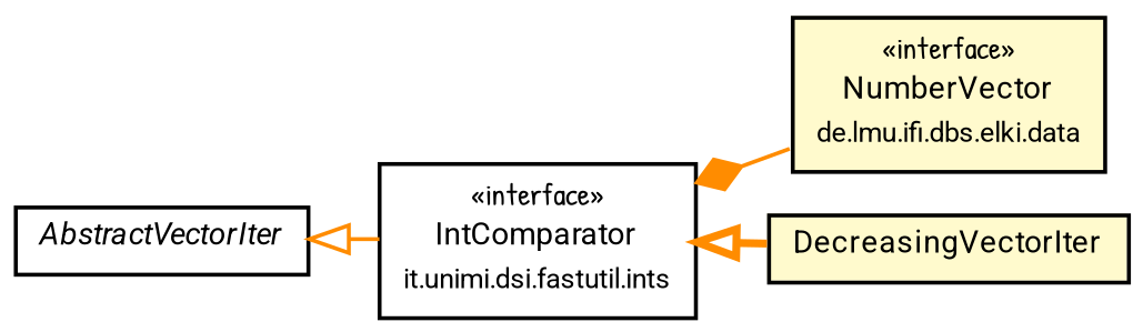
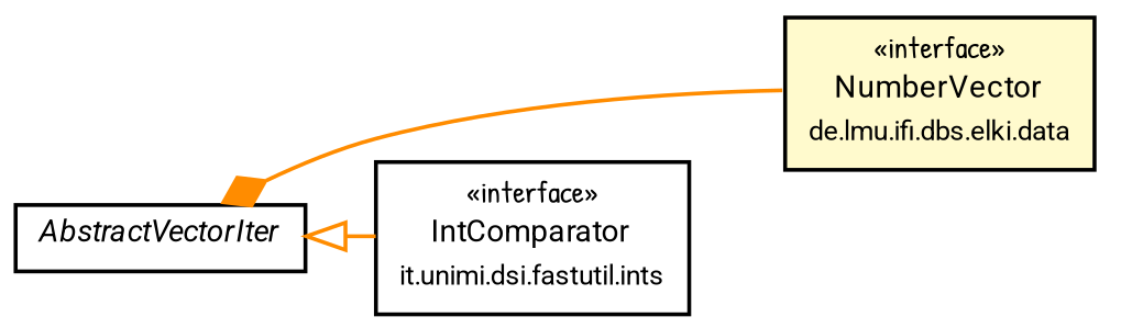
  digraph {
    fontname="Patrick Hand"
    nodesep=0.15
    rankdir=LR
    ranksep=0.25
    node [fontcolor=black fontname="Patrick Hand" fontsize=8 margin=0 shape=plaintext]
    edge [arrowtail=empty color=darkorange dir=back fontname="Patrick Hand" fontsize=7 labelfontname=Roboto labelfontsize=7 style=solid]
-   n1 [height=0 label=<<table title="de.lmu.ifi.dbs.elki.evaluation.scores.adapter.DecreasingVectorIter" border="0" cellborder="1" cellspacing="0" cellpadding="2" bgcolor="lemonChiffon" href="DecreasingVectorIter.html" target="_parent"> 		<tr><td><table border="0" cellspacing="0" cellpadding="1"> 		<tr><td align="center" balign="center"> <font face="Roboto">DecreasingVectorIter</font> </td></tr> 		</table></td></tr> 		</table>> width=0]
    n2 [height=0 label=<<table title="de.lmu.ifi.dbs.elki.data.NumberVector" border="0" cellborder="1" cellspacing="0" cellpadding="2" bgcolor="LemonChiffon" href="../../../data/NumberVector.html" target="_parent"> 		<tr><td><table border="0" cellspacing="0" cellpadding="1"> 		<tr><td align="center" balign="center"> &#171;interface&#187; </td></tr> 		<tr><td align="center" balign="center"> <font face="Roboto">NumberVector</font> </td></tr> 		<tr><td align="center" balign="center"> <font face="Roboto" point-size="7.0">de.lmu.ifi.dbs.elki.data</font> </td></tr> 		</table></td></tr> 		</table>> width=0]
    n3 [height=0 label=<<table title="de.lmu.ifi.dbs.elki.evaluation.scores.adapter.AbstractVectorIter" border="0" cellborder="1" cellspacing="0" cellpadding="2" href="AbstractVectorIter.html" target="_parent"> 		<tr><td><table border="0" cellspacing="0" cellpadding="1"> 		<tr><td align="center" balign="center"> <font face="Roboto"><i>AbstractVectorIter</i></font> </td></tr> 		</table></td></tr> 		</table>> width=0]
    n4 [height=0 label=<<table title="it.unimi.dsi.fastutil.ints.IntComparator" border="0" cellborder="1" cellspacing="0" cellpadding="2" href="http://docs.oracle.com/javase/7/docs/api/it/unimi/dsi/fastutil/ints/IntComparator.html" target="_parent"> 		<tr><td><table border="0" cellspacing="0" cellpadding="1"> 		<tr><td align="center" balign="center"> &#171;interface&#187; </td></tr> 		<tr><td align="center" balign="center"> <font face="Roboto">IntComparator</font> </td></tr> 		<tr><td align="center" balign="center"> <font face="Roboto" point-size="7.0">it.unimi.dsi.fastutil.ints</font> </td></tr> 		</table></td></tr> 		</table>> width=0]
-   n4 -> n2 [arrowhead=none arrowtail=diamond weight=6]
+   n3 -> n2 [arrowhead=none arrowtail=diamond weight=6]
    n3 -> n4 [weight=10]
-   n4 -> n1 [style=bold weight=9]
  }
